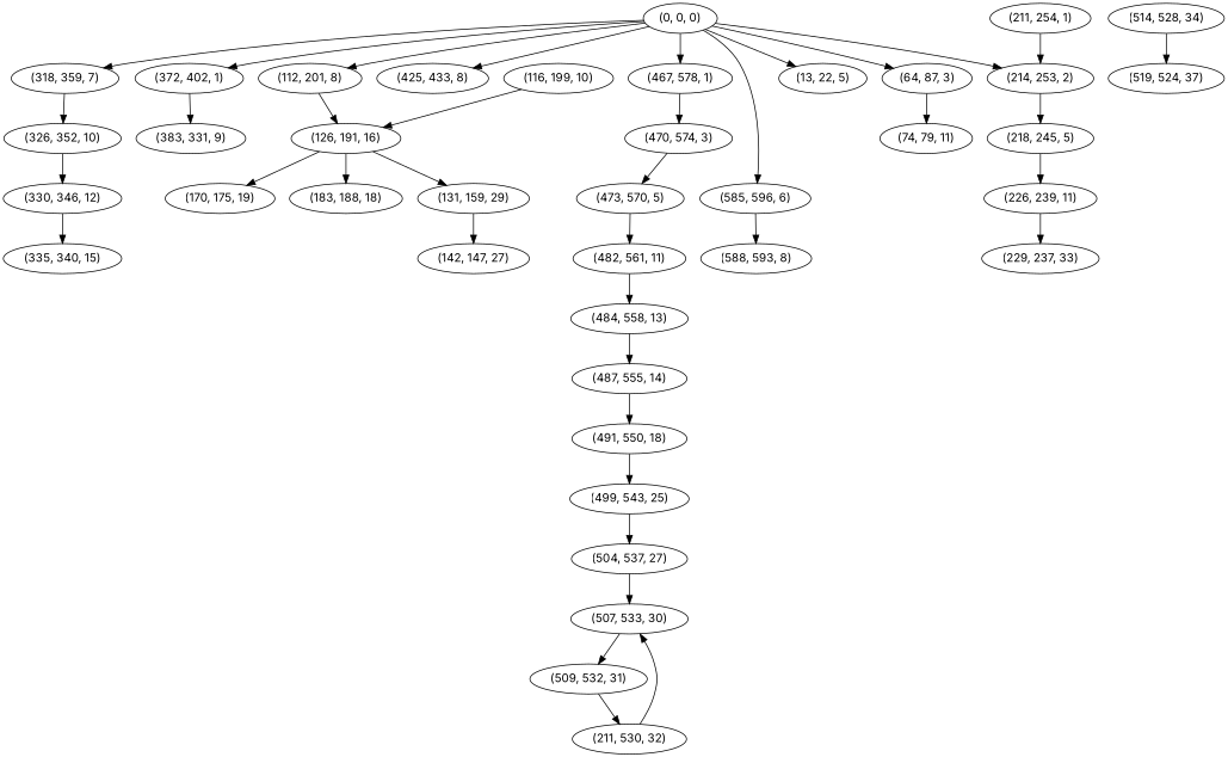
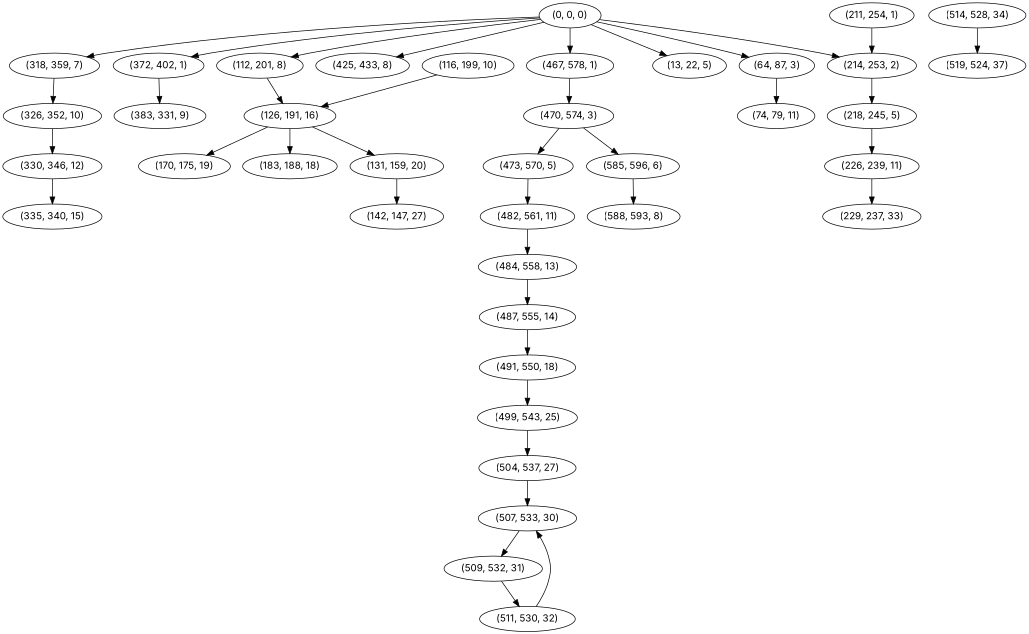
  digraph {
    fontname=Inter
    node [fontname=Inter]
    edge [fontname=Inter]
    "(0, 0, 0)"
    "(13, 22, 5)"
    "(64, 87, 3)"
    "(112, 201, 8)"
    "(318, 359, 7)"
    "(372, 402, 1)"
    "(425, 433, 8)"
    "(467, 578, 1)"
    "(585, 596, 6)"
    "(214, 253, 2)"
    "(74, 79, 11)"
    "(126, 191, 16)"
    "(211, 254, 1)"
    "(326, 352, 10)"
    n15 [label="(383, 331, 9)"]
    "(470, 574, 3)"
    "(588, 593, 8)"
    "(116, 199, 10)"
-   "(131, 159, 20)" [label="(131, 159, 29)"]
+   "(131, 159, 20)"
    "(170, 175, 19)"
    "(183, 188, 18)"
    "(142, 147, 27)"
    "(218, 245, 5)"
    "(226, 239, 11)"
    n25 [label="(229, 237, 33)"]
    "(330, 346, 12)"
    "(335, 340, 15)"
    "(473, 570, 5)"
    "(482, 561, 11)"
    "(484, 558, 13)"
    "(487, 555, 14)"
    "(491, 550, 18)"
    "(499, 543, 25)"
    "(504, 537, 27)"
    "(507, 533, 30)"
    "(509, 532, 31)"
-   "(511, 530, 32)" [label="(211, 530, 32)"]
+   "(511, 530, 32)"
    "(514, 528, 34)"
    "(519, 524, 37)"
    "(0, 0, 0)" -> "(13, 22, 5)"
    "(0, 0, 0)" -> "(64, 87, 3)"
    "(0, 0, 0)" -> "(112, 201, 8)"
    "(0, 0, 0)" -> "(318, 359, 7)"
    "(0, 0, 0)" -> "(372, 402, 1)"
    "(0, 0, 0)" -> "(425, 433, 8)"
    "(0, 0, 0)" -> "(467, 578, 1)"
-   "(0, 0, 0)" -> "(585, 596, 6)"
+   "(470, 574, 3)" -> "(585, 596, 6)"
    "(0, 0, 0)" -> "(214, 253, 2)"
    "(64, 87, 3)" -> "(74, 79, 11)"
    "(112, 201, 8)" -> "(126, 191, 16)"
    "(318, 359, 7)" -> "(326, 352, 10)"
    "(372, 402, 1)" -> n15
    "(467, 578, 1)" -> "(470, 574, 3)"
    "(585, 596, 6)" -> "(588, 593, 8)"
    "(214, 253, 2)" -> "(218, 245, 5)"
    "(126, 191, 16)" -> "(131, 159, 20)"
    "(126, 191, 16)" -> "(170, 175, 19)"
    "(126, 191, 16)" -> "(183, 188, 18)"
    "(211, 254, 1)" -> "(214, 253, 2)"
    "(326, 352, 10)" -> "(330, 346, 12)"
    "(470, 574, 3)" -> "(473, 570, 5)"
    "(116, 199, 10)" -> "(126, 191, 16)"
    "(131, 159, 20)" -> "(142, 147, 27)"
    "(218, 245, 5)" -> "(226, 239, 11)"
    "(226, 239, 11)" -> n25
    "(330, 346, 12)" -> "(335, 340, 15)"
    "(473, 570, 5)" -> "(482, 561, 11)"
    "(482, 561, 11)" -> "(484, 558, 13)"
    "(484, 558, 13)" -> "(487, 555, 14)"
    "(487, 555, 14)" -> "(491, 550, 18)"
    "(491, 550, 18)" -> "(499, 543, 25)"
    "(499, 543, 25)" -> "(504, 537, 27)"
    "(504, 537, 27)" -> "(507, 533, 30)"
    "(507, 533, 30)" -> "(509, 532, 31)"
    "(509, 532, 31)" -> "(511, 530, 32)"
    "(511, 530, 32)" -> "(507, 533, 30)"
    "(514, 528, 34)" -> "(519, 524, 37)"
  }
